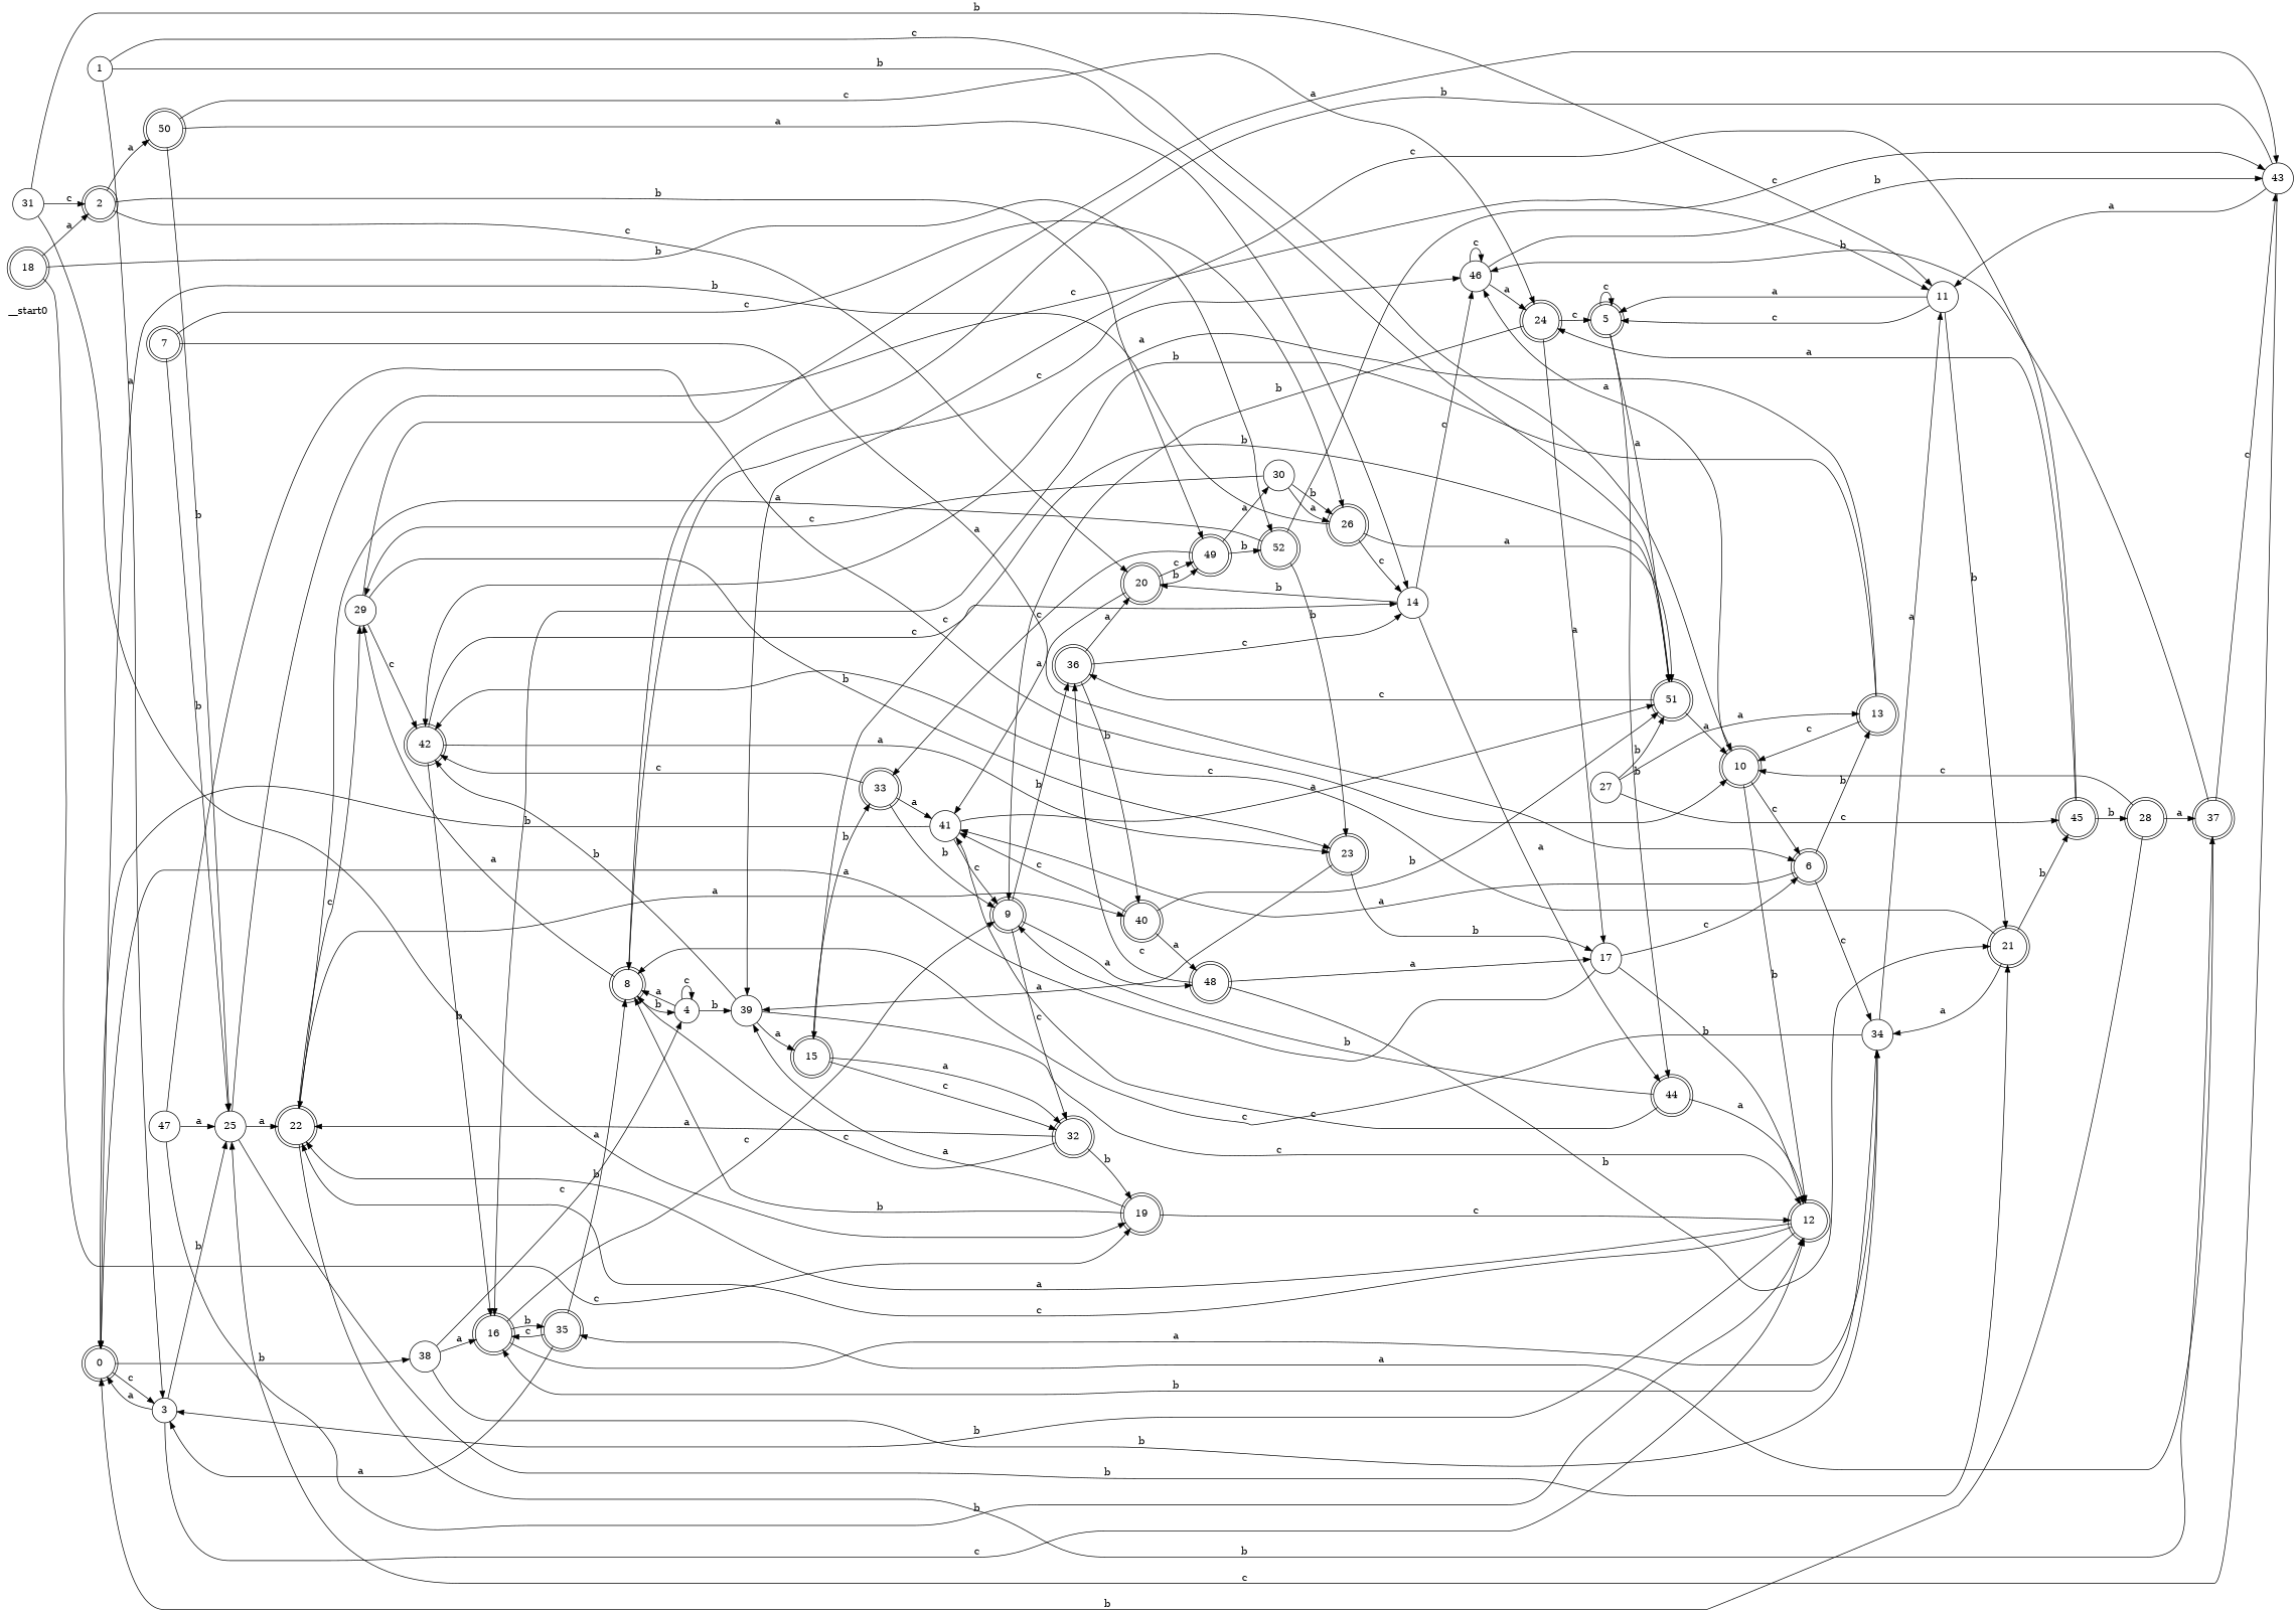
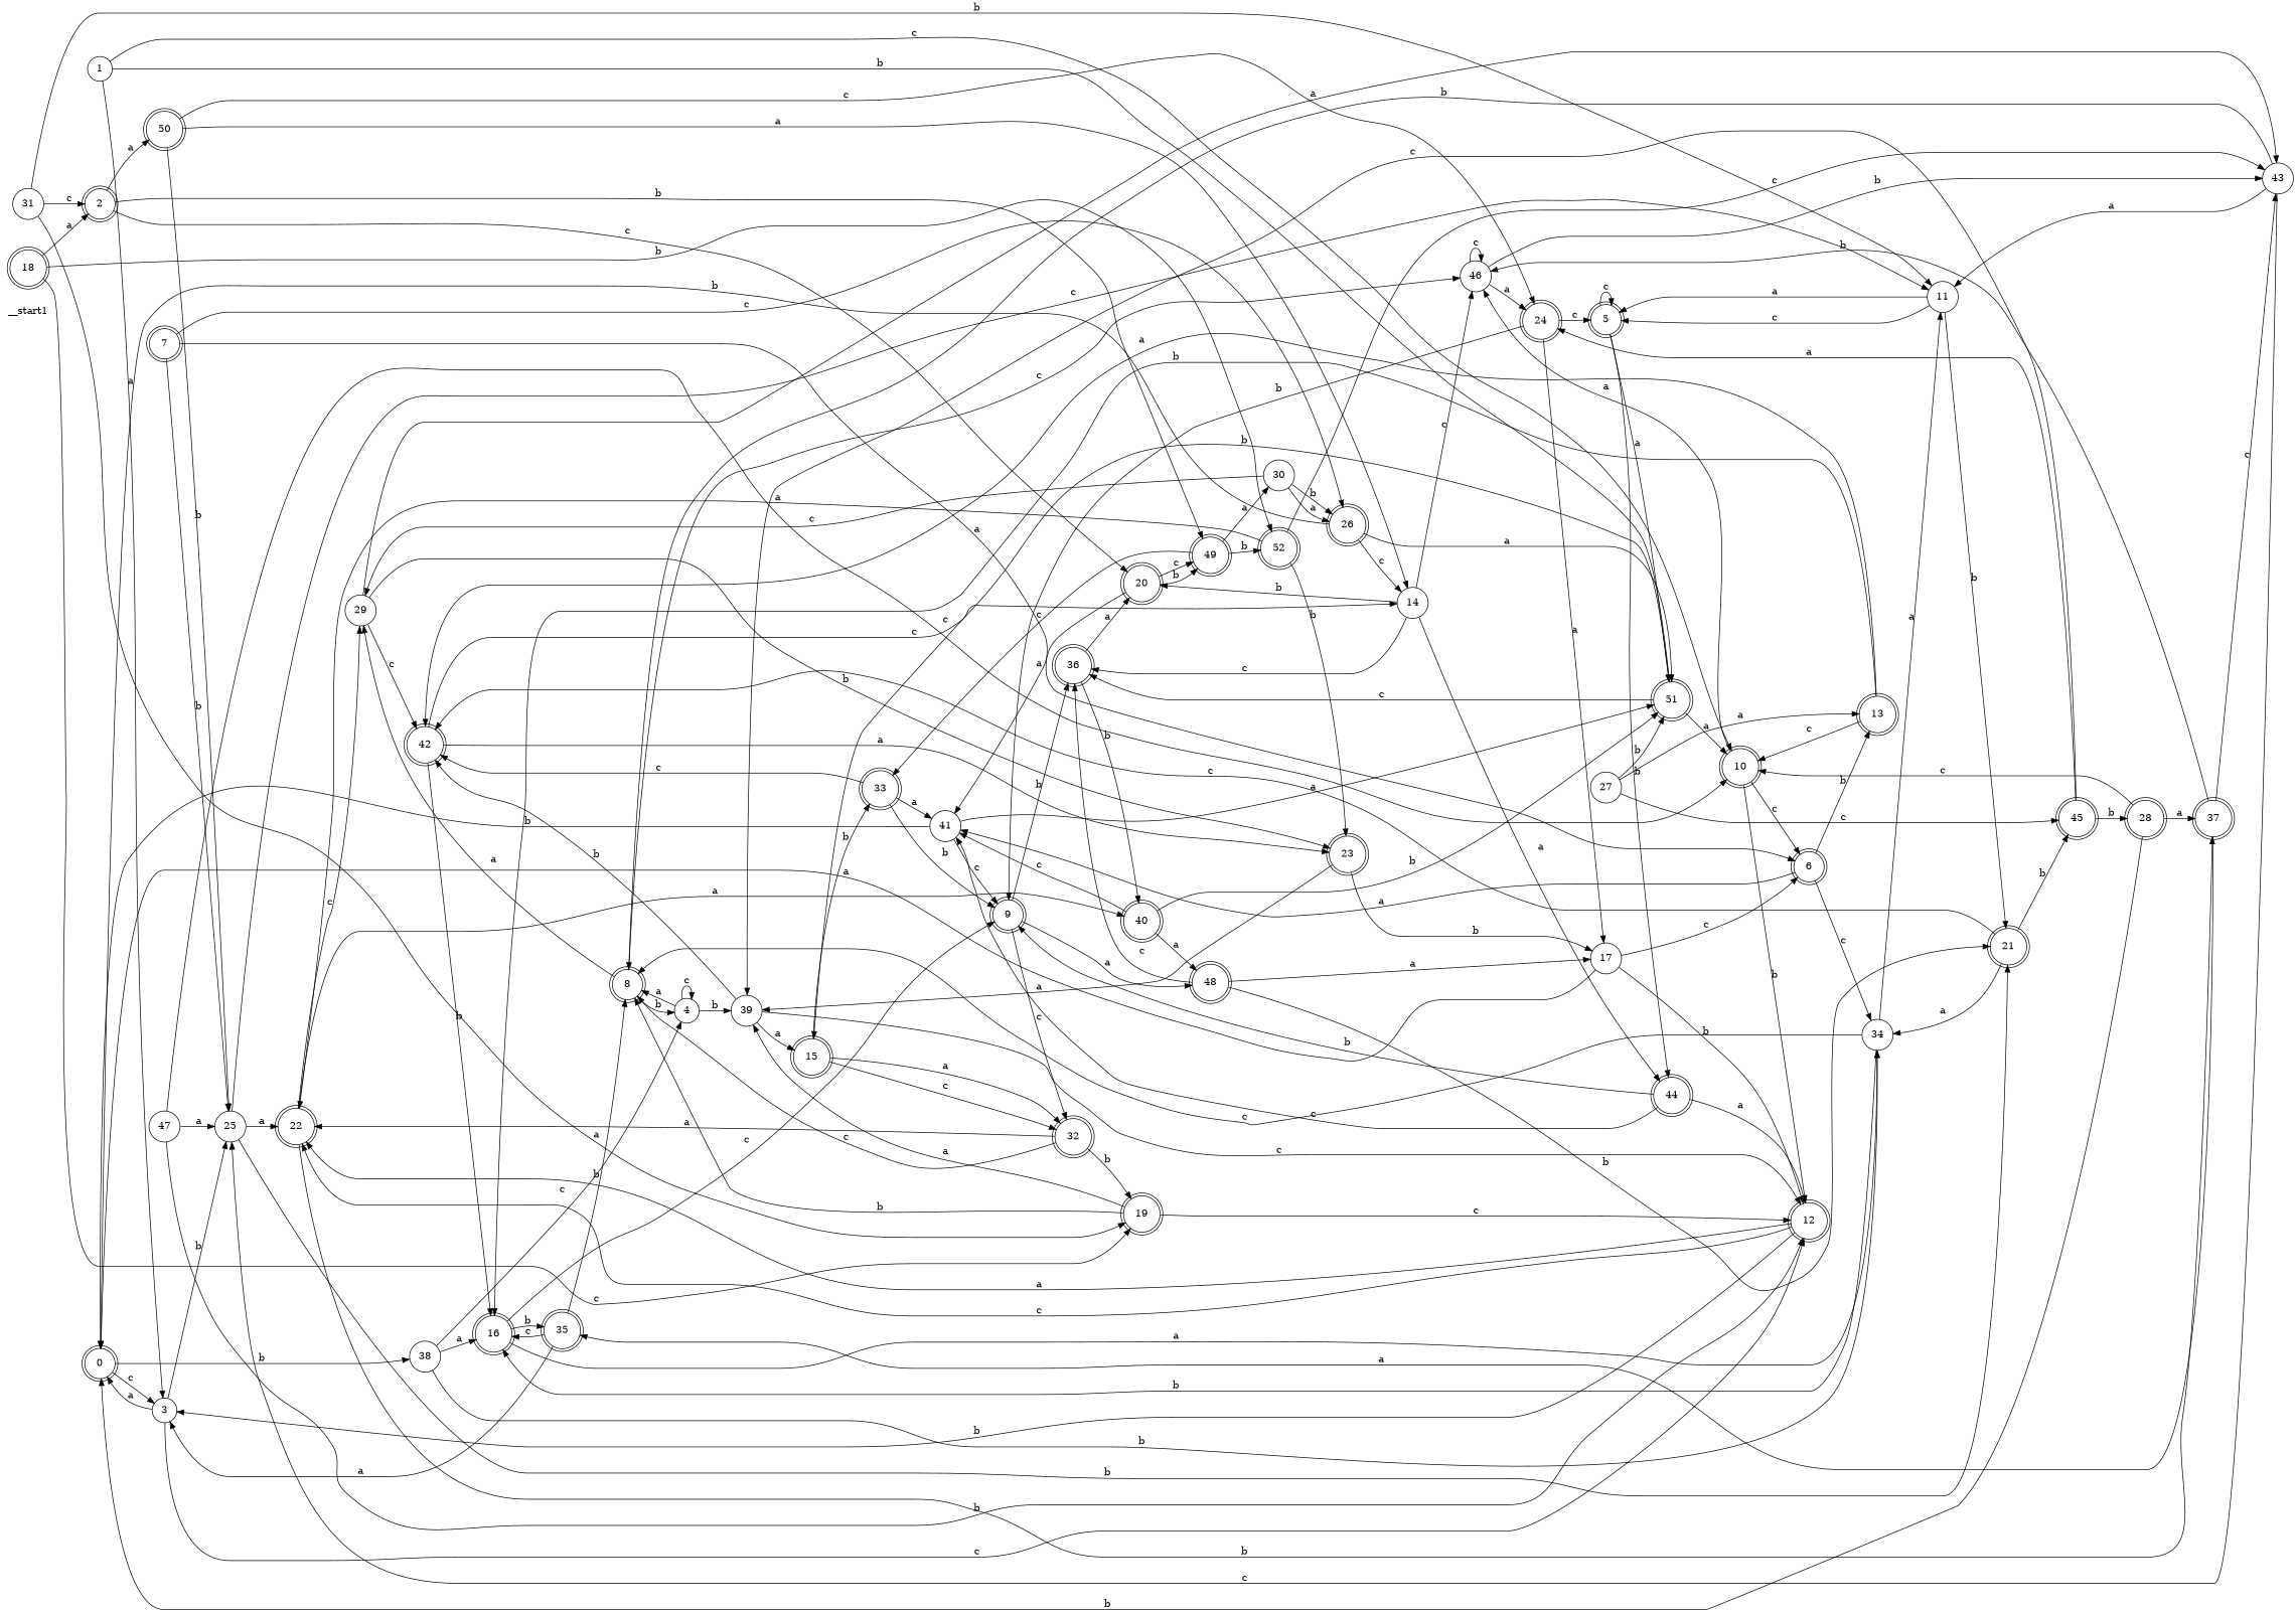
  digraph {
    rankdir=LR
    node [shape=doublecircle color=black fillcolor=white style="rounded,filled"]
-   __start0 [shape=none color="" fillcolor="" style=""]
+   __start0 [shape=none label=__start1 color="" fillcolor="" style=""]
    n2 [label=0]
    n3 [label=3 shape=circle style=filled]
    n4 [label=38 shape=circle style=filled]
    n5 [label=12]
    n6 [label=25 shape=circle style=filled]
    n7 [label=35]
    n8 [label=8]
    n9 [label=16]
    n10 [label=4 shape=circle style=filled]
    n11 [label=34 shape=circle style=filled]
    n12 [label=1 shape=circle style=filled]
    n13 [label=10]
    n14 [label=51]
    n15 [label=6]
    n16 [label=46 shape=circle style=filled]
    n17 [label=36]
    n18 [label=15]
    n19 [label=2]
    n20 [label=20]
    n21 [label=49]
    n22 [label=50]
    n23 [label=41 shape=circle style=filled]
    n24 [label=33]
    n25 [label=52]
    n26 [label=30 shape=circle style=filled]
    n27 [label=14 shape=circle style=filled]
    n28 [label=24]
    n29 [label=22]
    n30 [label=11 shape=circle style=filled]
    n31 [label=21]
    n32 [label=39 shape=circle style=filled]
    n33 [label=29 shape=circle style=filled]
    n34 [label=42]
    n35 [label=5]
    n36 [label=44]
    n37 [label=9]
    n38 [label=13]
    n39 [label=7]
    n40 [label=26]
    n41 [label=23]
    n42 [label=43 shape=circle style=filled]
    n43 [label=32]
    n44 [label=48]
    n45 [label=19]
    n46 [label=40]
    n47 [label=17 shape=circle style=filled]
    n48 [label=45]
    n49 [label=37]
    n50 [label=18]
    n51 [label=28]
    n52 [label=27 shape=circle style=filled]
    n53 [label=31 shape=circle style=filled]
    n54 [label=47 shape=circle style=filled]
    n2 -> n3 [label=c]
    n2 -> n4 [label=b]
    n3 -> n2 [label=a]
    n3 -> n5 [label=c]
    n3 -> n6 [label=b]
    n4 -> n9 [label=a]
    n4 -> n10 [label=c]
    n4 -> n11 [label=b]
    n5 -> n3 [label=b]
    n5 -> n29 [label=a]
    n5 -> n29 [label=c]
    n6 -> n29 [label=a]
    n6 -> n30 [label=c]
    n6 -> n31 [label=b]
    n7 -> n3 [label=a]
    n7 -> n8 [label=b]
    n7 -> n9 [label=c]
    n8 -> n10 [label=b]
    n8 -> n16 [label=c]
    n8 -> n33 [label=a]
    n9 -> n7 [label=b]
    n9 -> n11 [label=a]
    n9 -> n37 [label=c]
    n10 -> n8 [label=a]
    n10 -> n10 [label=c]
    n10 -> n32 [label=b]
    n11 -> n8 [label=c]
    n11 -> n9 [label=b]
    n11 -> n30 [label=a]
    n12 -> n3 [label=a]
    n12 -> n13 [label=c]
    n12 -> n14 [label=b]
    n13 -> n5 [label=b]
    n13 -> n15 [label=c]
    n13 -> n16 [label=a]
    n14 -> n13 [label=a]
    n14 -> n17 [label=c]
    n14 -> n18 [label=b]
    n15 -> n11 [label=c]
    n15 -> n23 [label=a]
    n15 -> n38 [label=b]
    n16 -> n16 [label=c]
    n16 -> n28 [label=a]
    n16 -> n42 [label=b]
    n17 -> n20 [label=a]
-   n17 -> n27 [label=c]
+   n27 -> n17 [label=c]
    n17 -> n46 [label=b]
    n18 -> n24 [label=b]
    n18 -> n43 [label=a]
    n18 -> n43 [label=c]
    n19 -> n20 [label=c]
    n19 -> n21 [label=b]
    n19 -> n22 [label=a]
    n20 -> n21 [label=b]
    n20 -> n21 [label=c]
    n20 -> n23 [label=a]
    n21 -> n24 [label=c]
    n21 -> n25 [label=b]
    n21 -> n26 [label=a]
    n22 -> n6 [label=b]
    n22 -> n27 [label=a]
    n22 -> n28 [label=c]
    n23 -> n2 [label=b]
    n23 -> n14 [label=a]
    n23 -> n37 [label=c]
    n24 -> n23 [label=a]
    n24 -> n34 [label=c]
    n24 -> n37 [label=b]
    n25 -> n29 [label=a]
    n25 -> n41 [label=b]
    n25 -> n42 [label=c]
    n26 -> n33 [label=c]
    n26 -> n40 [label=a]
    n26 -> n40 [label=b]
    n27 -> n16 [label=c]
    n27 -> n20 [label=b]
    n27 -> n36 [label=a]
    n28 -> n35 [label=c]
    n28 -> n37 [label=b]
    n28 -> n47 [label=a]
    n29 -> n33 [label=c]
    n29 -> n46 [label=a]
    n29 -> n49 [label=b]
    n30 -> n31 [label=b]
    n30 -> n35 [label=a]
    n30 -> n35 [label=c]
    n31 -> n11 [label=a]
    n31 -> n34 [label=c]
    n31 -> n48 [label=b]
    n32 -> n5 [label=c]
    n32 -> n18 [label=a]
    n32 -> n34 [label=b]
    n33 -> n34 [label=c]
    n33 -> n41 [label=b]
    n33 -> n42 [label=a]
    n34 -> n9 [label=b]
    n34 -> n27 [label=c]
    n34 -> n41 [label=a]
    n35 -> n14 [label=a]
    n35 -> n35 [label=c]
    n35 -> n36 [label=b]
    n36 -> n5 [label=a]
    n36 -> n23 [label=c]
    n36 -> n37 [label=b]
    n37 -> n17 [label=b]
    n37 -> n43 [label=c]
    n37 -> n44 [label=a]
    n38 -> n9 [label=b]
    n38 -> n13 [label=c]
    n38 -> n34 [label=a]
    n39 -> n6 [label=b]
    n39 -> n15 [label=a]
    n39 -> n40 [label=c]
    n40 -> n2 [label=b]
    n40 -> n14 [label=a]
    n40 -> n27 [label=c]
    n41 -> n32 [label=a]
    n41 -> n47 [label=b]
    n42 -> n6 [label=c]
    n42 -> n8 [label=b]
    n42 -> n30 [label=a]
    n43 -> n8 [label=c]
    n43 -> n29 [label=a]
    n43 -> n45 [label=b]
    n44 -> n17 [label=c]
    n44 -> n31 [label=b]
    n44 -> n47 [label=a]
    n45 -> n5 [label=c]
    n45 -> n8 [label=b]
    n45 -> n32 [label=a]
    n46 -> n14 [label=b]
    n46 -> n23 [label=c]
    n46 -> n44 [label=a]
    n47 -> n2 [label=a]
    n47 -> n5 [label=b]
    n47 -> n15 [label=c]
    n48 -> n28 [label=a]
    n48 -> n32 [label=c]
    n48 -> n51 [label=b]
    n49 -> n7 [label=a]
    n49 -> n16 [label=b]
    n49 -> n42 [label=c]
    n50 -> n19 [label=a]
    n50 -> n25 [label=b]
    n50 -> n45 [label=c]
    n51 -> n2 [label=b]
    n51 -> n13 [label=c]
    n51 -> n49 [label=a]
    n52 -> n14 [label=b]
    n52 -> n38 [label=a]
    n52 -> n48 [label=c]
    n53 -> n19 [label=c]
    n53 -> n30 [label=b]
    n53 -> n45 [label=a]
    n54 -> n5 [label=b]
    n54 -> n6 [label=a]
    n54 -> n13 [label=c]
  }
